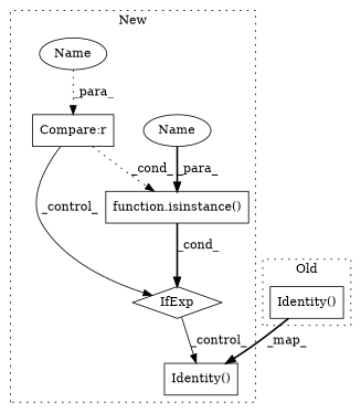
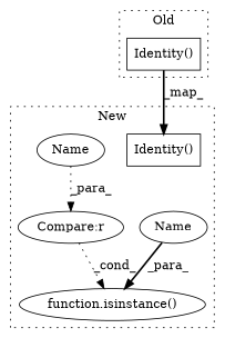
  digraph {
    node [a=75 l=13 s=976 shape=box]
    edge [style=bold]
    n1 [label="Identity()" s=1033]
-   n2 [a=51 l="4,6" label=IfExp s="997,1027" shape=diamond]
-   n3 [a=40 l=11 label="Compare:r"]
-   n4 [l="11,1" label="function.isinstance()" s="1001,1026"]
+   n3 [a=40 l=11 label="Compare:r" shape=ellipse]
+   n4 [l="11,1" label="function.isinstance()" s="1001,1026" shape=ellipse]
    n5 [a=87 l=3 label=Name s=1012 shape=ellipse]
    n6 [a=87 l=3 label=Name shape=ellipse]
    n7 [label="Identity()" s=985]
    subgraph cluster_1 {
      label=New
      style=dotted
      n1
-     n2
      n3
      n4
      n5
      n6
    }
    subgraph cluster_2 {
      label=Old
      style=dotted
      n7
    }
-   n2 -> n1 [label=_control_ style=solid]
-   n3 -> n2 [label=_control_ style=solid]
    n3 -> n4 [label=_cond_ style=dotted]
-   n4 -> n2 [label=_cond_]
    n5 -> n4 [label=_para_]
    n6 -> n3 [label=_para_ style=dotted]
    n7 -> n1 [label=_map_]
  }
